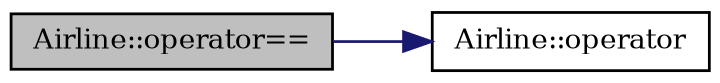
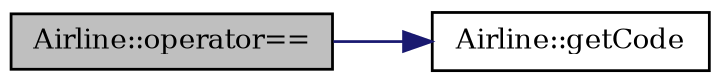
  digraph {
    rankdir=LR
    fontname="DejaVu Serif"
    node [color=black fontname="DejaVu Serif" fontsize=10 shape=record style=filled]
    n1 [fillcolor=grey75 fontcolor=black height=0.2 label="Airline::operator==" width=0.4]
-   n2 [fillcolor=white height=0.2 label="Airline::operator" width=0.4]
+   n2 [fillcolor=white height=0.2 label="Airline::getCode" width=0.4]
    n1 -> n2 [color=midnightblue fontname="DejaVu Serif" fontsize=10 labelfontname=Helvetica labelfontsize=10 style=solid]
  }
